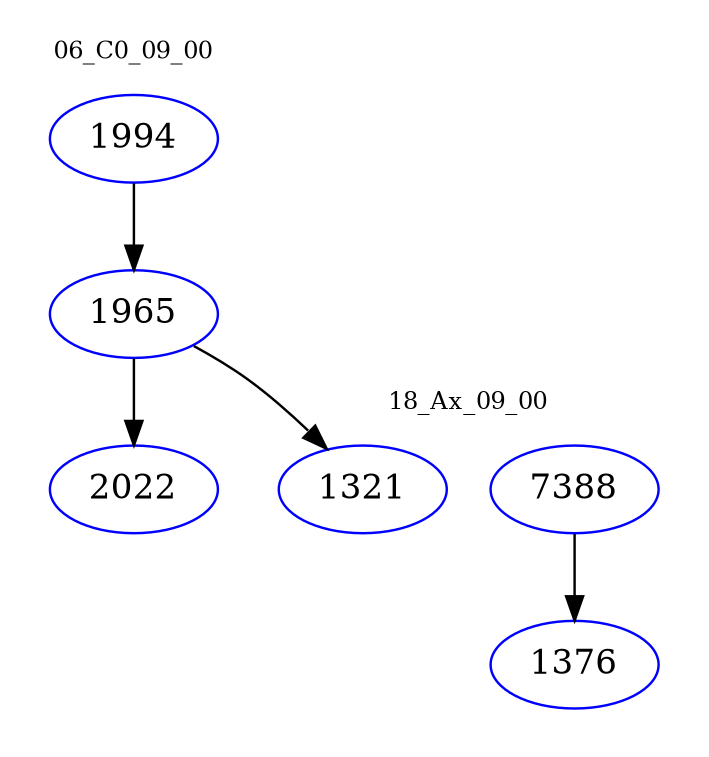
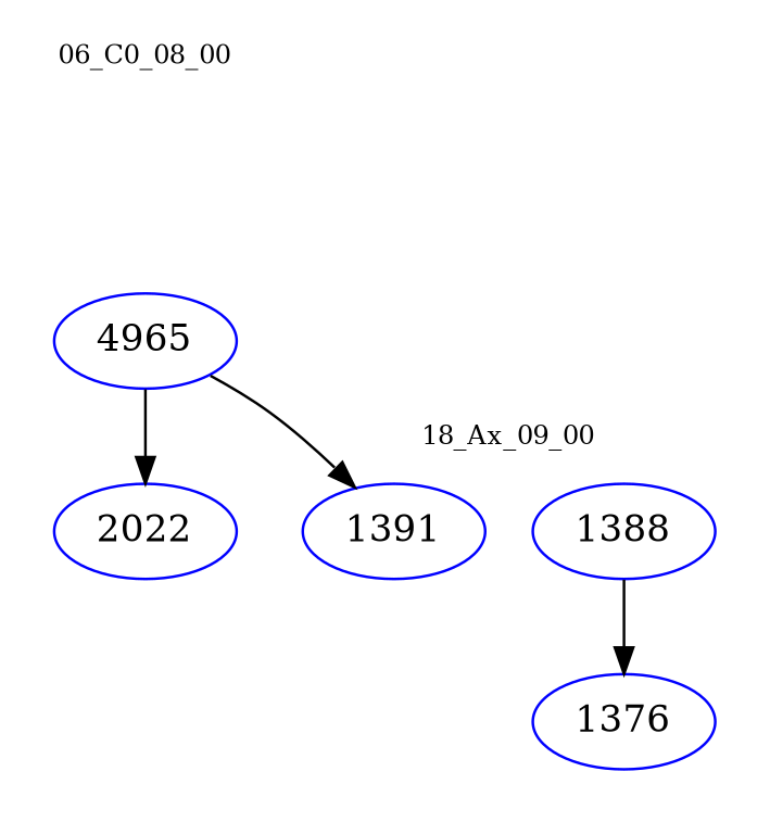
  digraph {
    node [color=blue]
    edge [color=black]
-   n1 [label=7388]
+   n1 [label=1388]
    n2 [label=1376]
-   n3 [label=1321]
-   n4 [label=1994]
-   n5 [label=1965]
+   n3 [label=1391]
+   n5 [label=4965]
    n6 [label=2022]
    subgraph cluster_1 {
      color=white
      fontsize=10
      label="18_Ax_09_00"
      n1
      n2
      n3
    }
    subgraph cluster_2 {
      color=white
      fontsize=10
-     label="06_C0_09_00"
-     n4
+     label="06_C0_08_00"
      n5
      n6
    }
    n1 -> n2
-   n4 -> n5
    n5 -> n3
    n5 -> n6
  }
